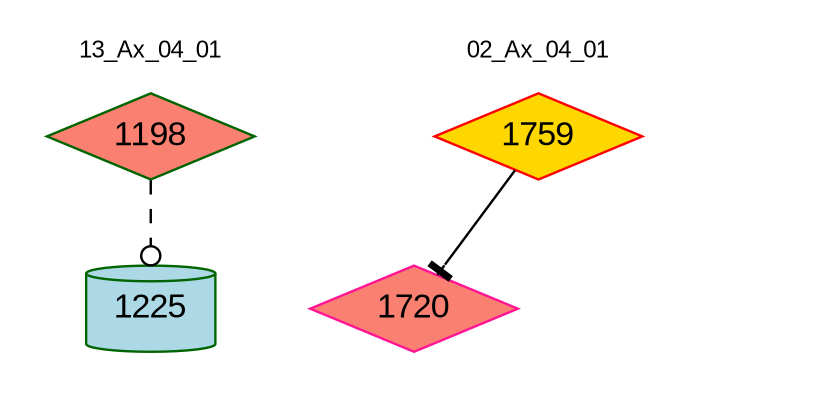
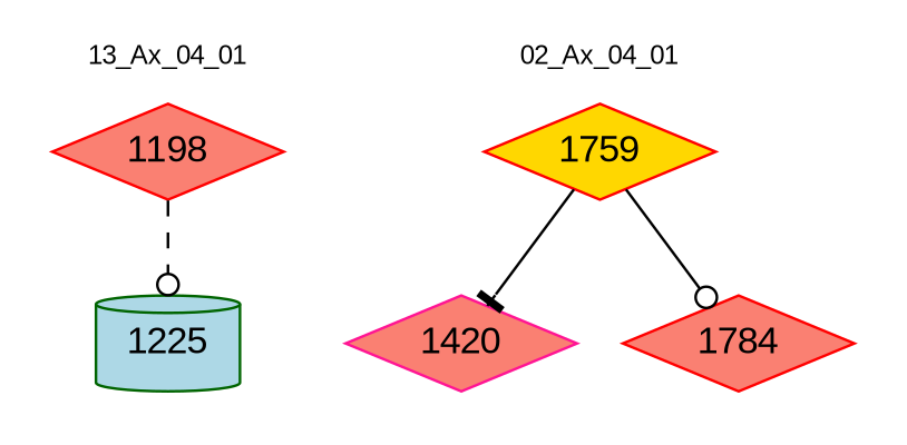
  digraph {
    fontname="Liberation Sans"
    node [color=darkgreen fillcolor=salmon fontname="Liberation Sans" shape=diamond style=filled]
    edge [arrowhead=odot color=black fontname="Liberation Sans" style=solid]
-   n1 [label=1198]
+   n1 [color=red label=1198]
    n2 [fillcolor=lightblue label=1225 shape=cylinder]
    n3 [color=red fillcolor=gold label=1759]
-   n4 [color=deeppink label=1720]
+   n4 [color=deeppink label=1420]
+   n5 [color=red label=1784]
    subgraph cluster_1 {
      color=white
      fontsize=10
      label="13_Ax_04_01"
      n1
      n2
    }
    subgraph cluster_2 {
      color=white
      fontsize=10
      label="02_Ax_04_01"
      n3
      n4
+     n5
    }
    n1 -> n2 [style=dashed]
    n3 -> n4 [arrowhead=tee]
+   n3 -> n5
  }
